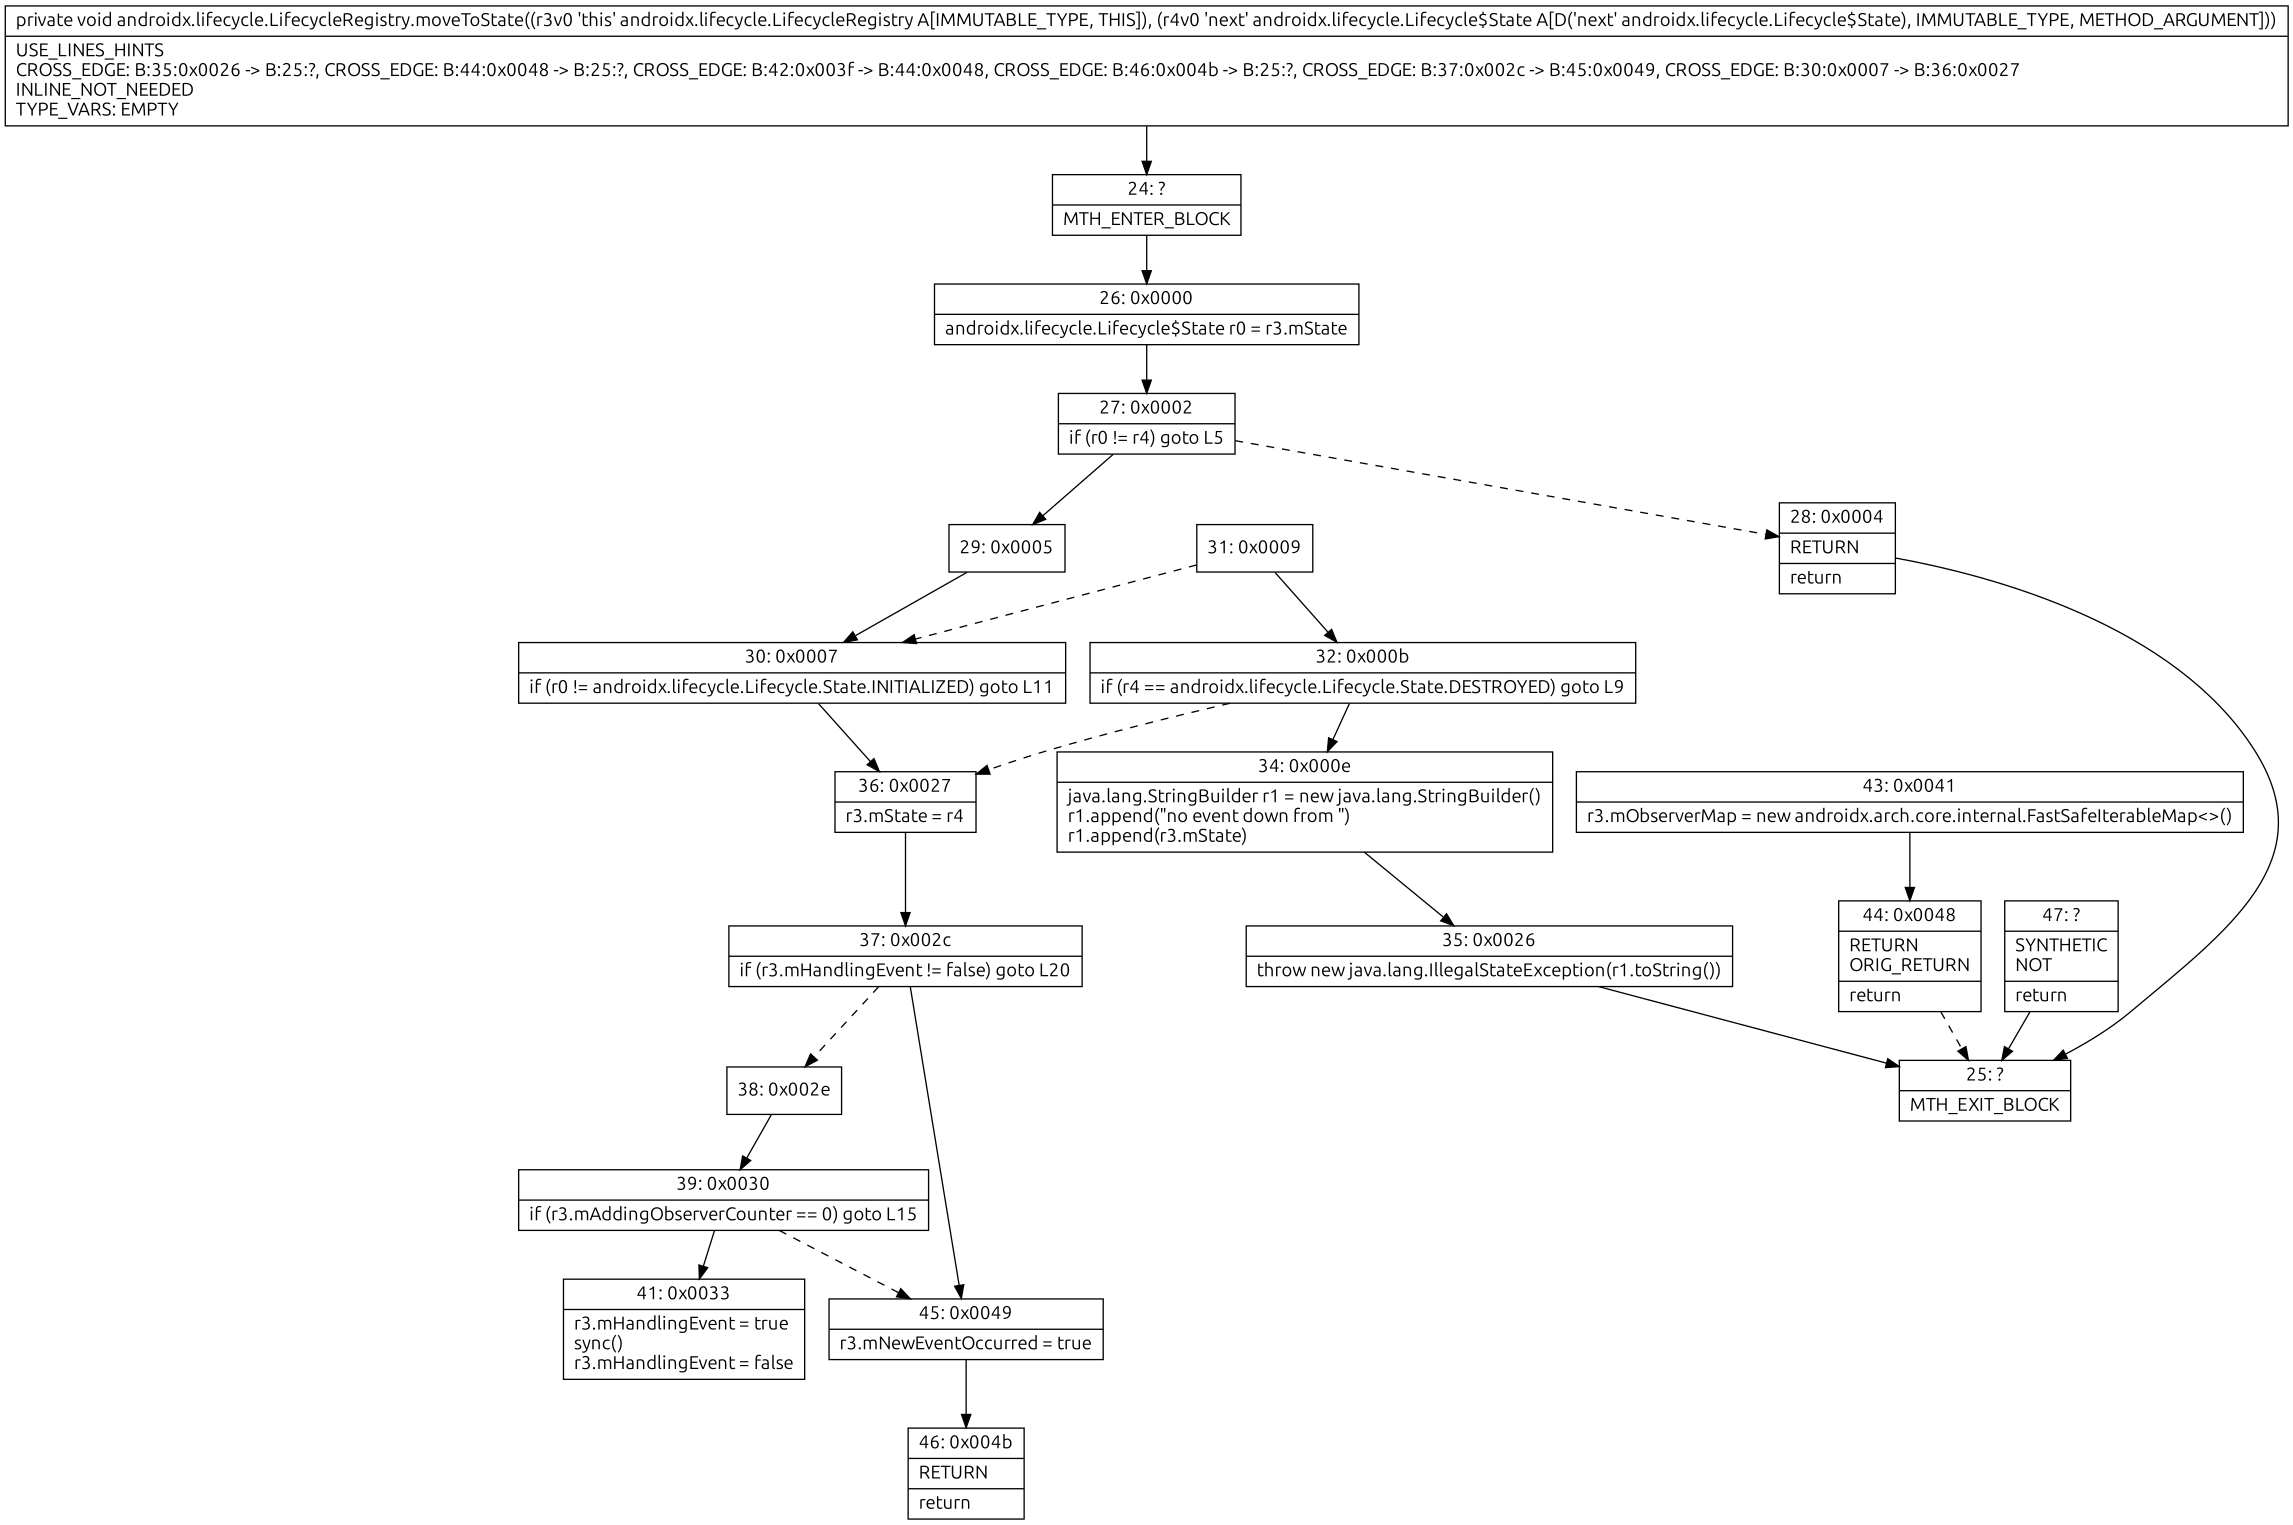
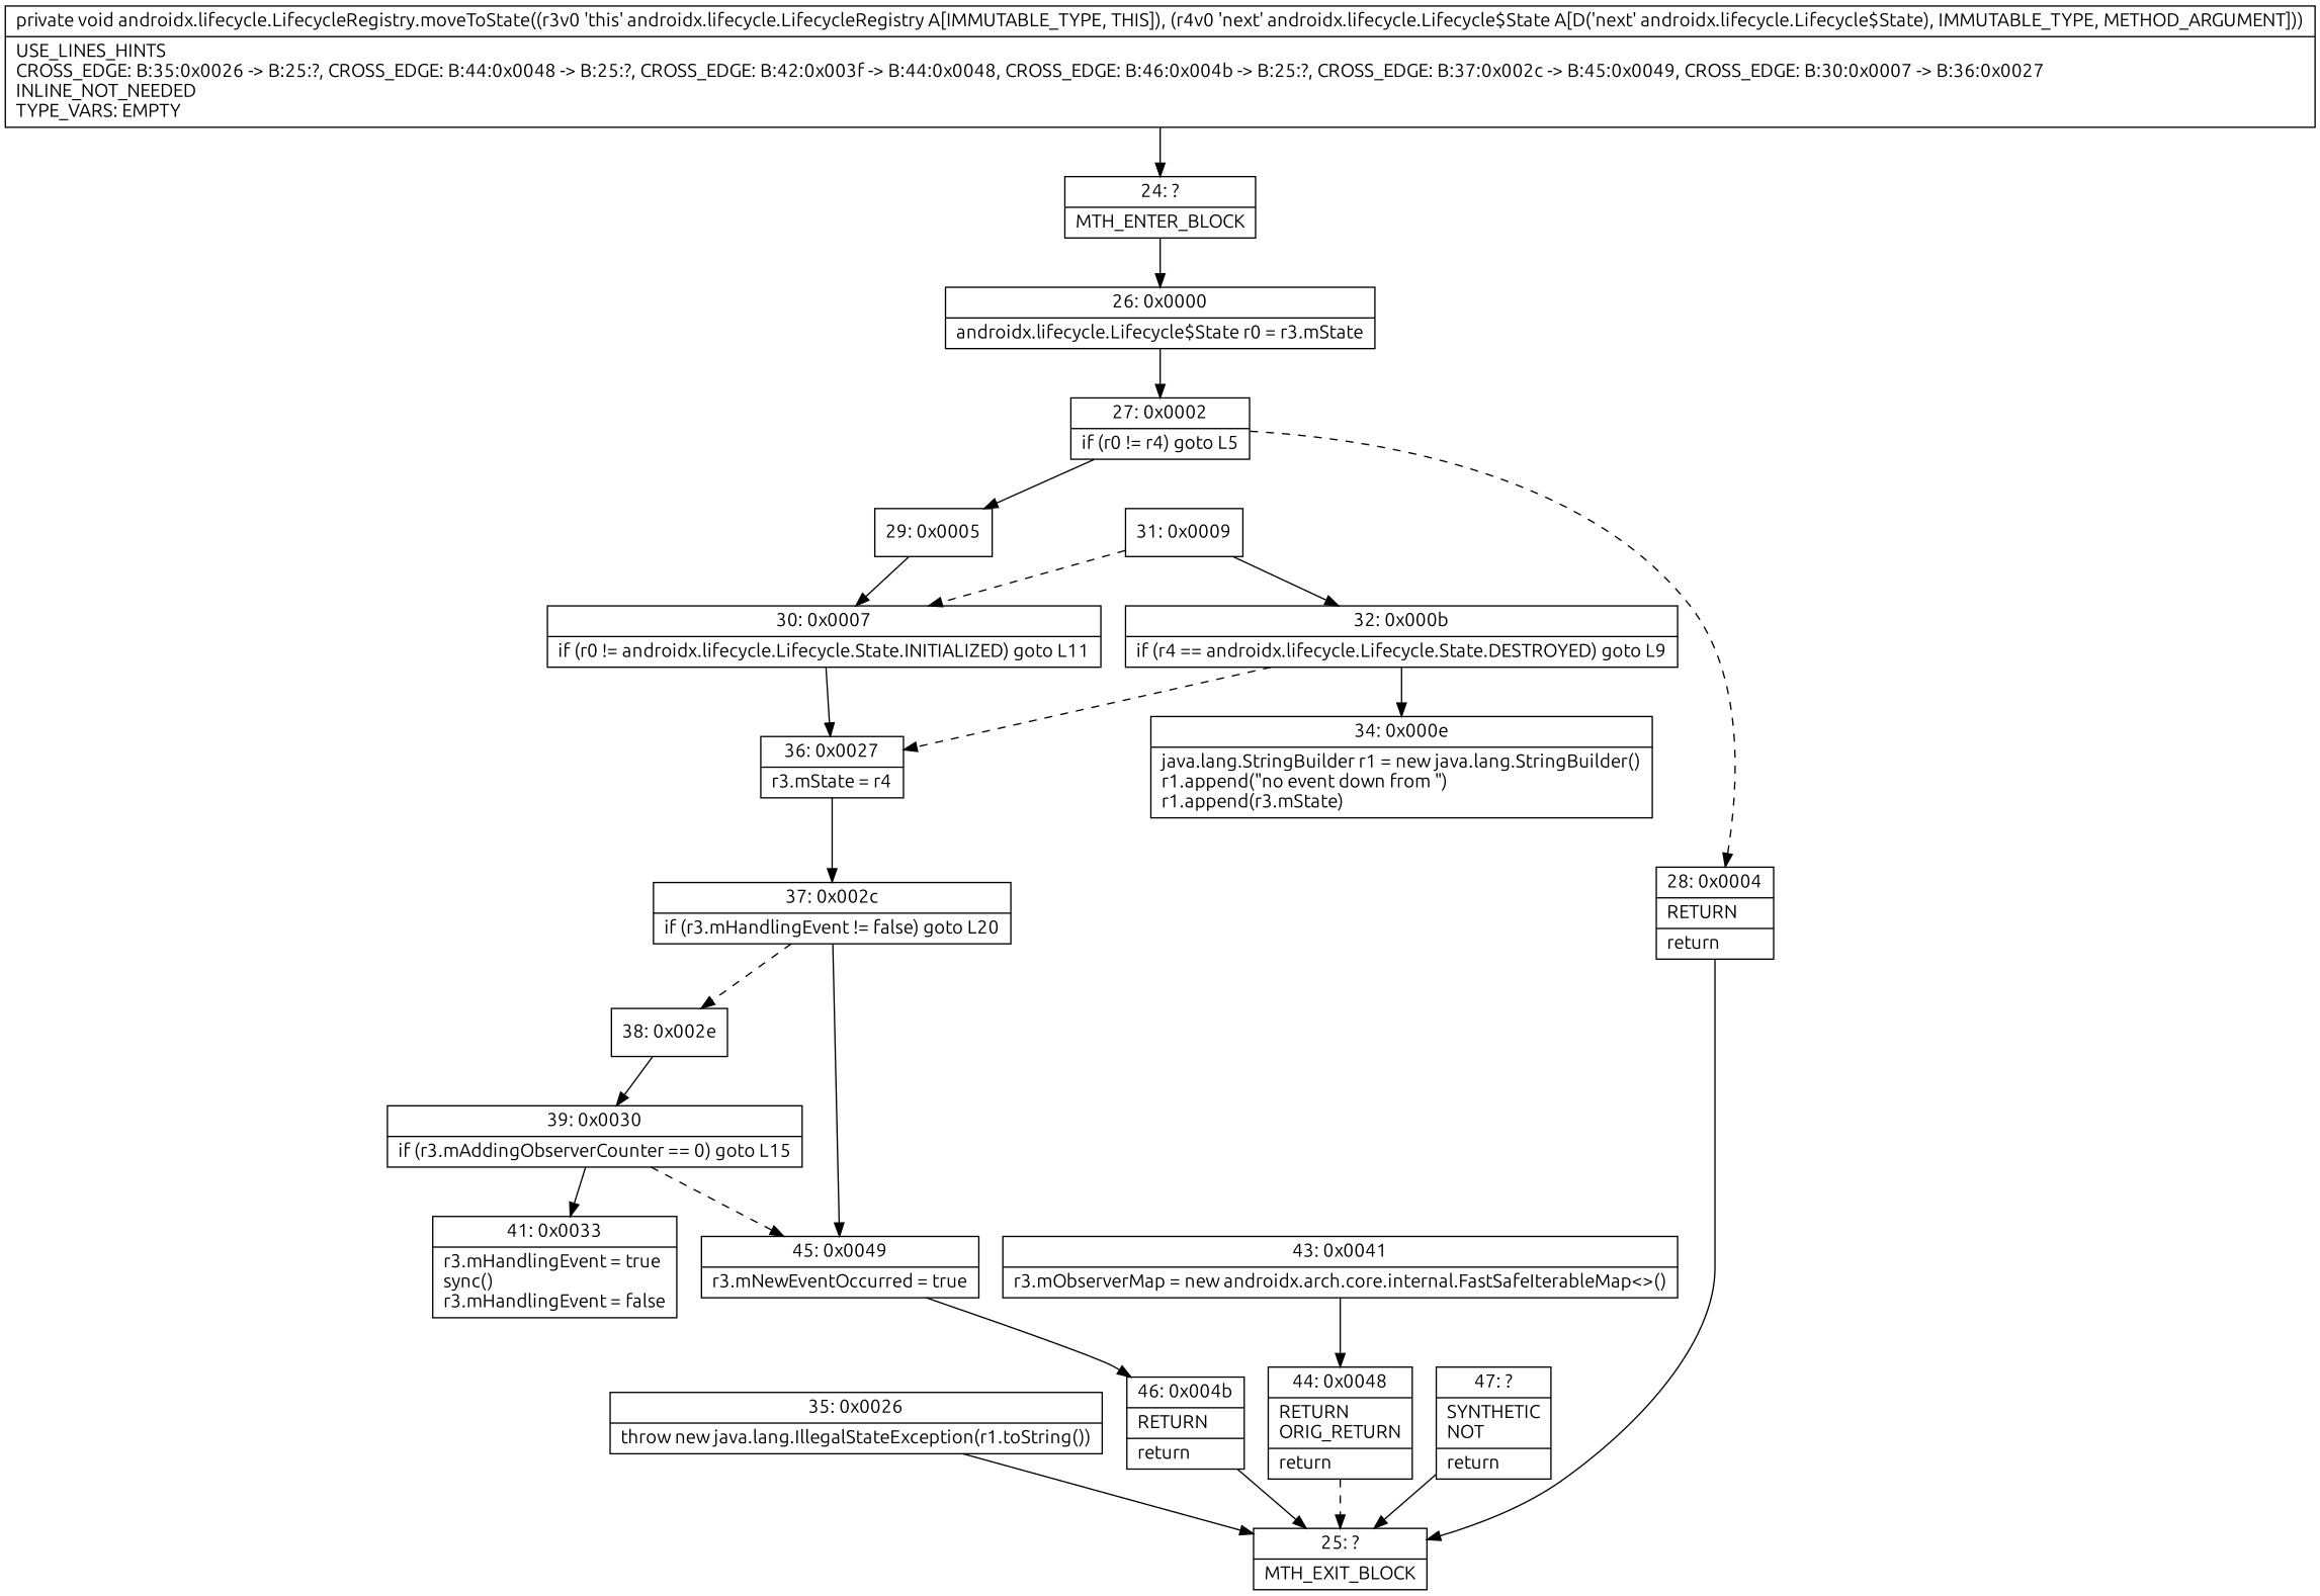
  digraph {
    fontname=Ubuntu
    node [fontname=Ubuntu shape=record]
    edge [fontname=Ubuntu]
    n1 [label="{24\:\ ?|MTH_ENTER_BLOCK\l}"]
    n2 [label="{26\:\ 0x0000|androidx.lifecycle.Lifecycle$State r0 = r3.mState\l}"]
    n3 [label="{27\:\ 0x0002|if (r0 != r4) goto L5\l}"]
    n4 [label="{28\:\ 0x0004|RETURN\l|return\l}"]
    n5 [label="{29\:\ 0x0005}"]
    n6 [label="{25\:\ ?|MTH_EXIT_BLOCK\l}"]
    n7 [label="{30\:\ 0x0007|if (r0 != androidx.lifecycle.Lifecycle.State.INITIALIZED) goto L11\l}"]
    n8 [label="{36\:\ 0x0027|r3.mState = r4\l}"]
    n9 [label="{31\:\ 0x0009}"]
    n10 [label="{32\:\ 0x000b|if (r4 == androidx.lifecycle.Lifecycle.State.DESTROYED) goto L9\l}"]
    n11 [label="{37\:\ 0x002c|if (r3.mHandlingEvent != false) goto L20\l}"]
    n12 [label="{34\:\ 0x000e|java.lang.StringBuilder r1 = new java.lang.StringBuilder()\lr1.append(\"no event down from \")\lr1.append(r3.mState)\l}"]
    n13 [label="{35\:\ 0x0026|throw new java.lang.IllegalStateException(r1.toString())\l}"]
    n14 [label="{38\:\ 0x002e}"]
    n15 [label="{45\:\ 0x0049|r3.mNewEventOccurred = true\l}"]
    n16 [label="{39\:\ 0x0030|if (r3.mAddingObserverCounter == 0) goto L15\l}"]
    n17 [label="{46\:\ 0x004b|RETURN\l|return\l}"]
    n18 [label="{41\:\ 0x0033|r3.mHandlingEvent = true\lsync()\lr3.mHandlingEvent = false\l}"]
    n19 [label="{43\:\ 0x0041|r3.mObserverMap = new androidx.arch.core.internal.FastSafeIterableMap\<\>()\l}"]
    n20 [label="{44\:\ 0x0048|RETURN\lORIG_RETURN\l|return\l}"]
    n21 [label="{47\:\ ?|SYNTHETIC\lNOT\l|return\l}"]
    n22 [label="{private void androidx.lifecycle.LifecycleRegistry.moveToState((r3v0 'this' androidx.lifecycle.LifecycleRegistry A[IMMUTABLE_TYPE, THIS]), (r4v0 'next' androidx.lifecycle.Lifecycle$State A[D('next' androidx.lifecycle.Lifecycle$State), IMMUTABLE_TYPE, METHOD_ARGUMENT]))  | USE_LINES_HINTS\lCROSS_EDGE: B:35:0x0026 \-\> B:25:?, CROSS_EDGE: B:44:0x0048 \-\> B:25:?, CROSS_EDGE: B:42:0x003f \-\> B:44:0x0048, CROSS_EDGE: B:46:0x004b \-\> B:25:?, CROSS_EDGE: B:37:0x002c \-\> B:45:0x0049, CROSS_EDGE: B:30:0x0007 \-\> B:36:0x0027\lINLINE_NOT_NEEDED\lTYPE_VARS: EMPTY\l}"]
    n1 -> n2
    n2 -> n3
    n3 -> n4 [style=dashed]
    n3 -> n5
    n4 -> n6
    n5 -> n7
    n7 -> n8
    n8 -> n11
    n9 -> n7 [style=dashed]
    n9 -> n10
    n10 -> n8 [style=dashed]
    n10 -> n12
    n11 -> n14 [style=dashed]
    n11 -> n15
-   n12 -> n13
    n13 -> n6
    n14 -> n16
    n15 -> n17
    n16 -> n15 [style=dashed]
    n16 -> n18
+   n17 -> n6
    n19 -> n20
    n20 -> n6 [style=dashed]
    n21 -> n6
    n22 -> n1
  }
